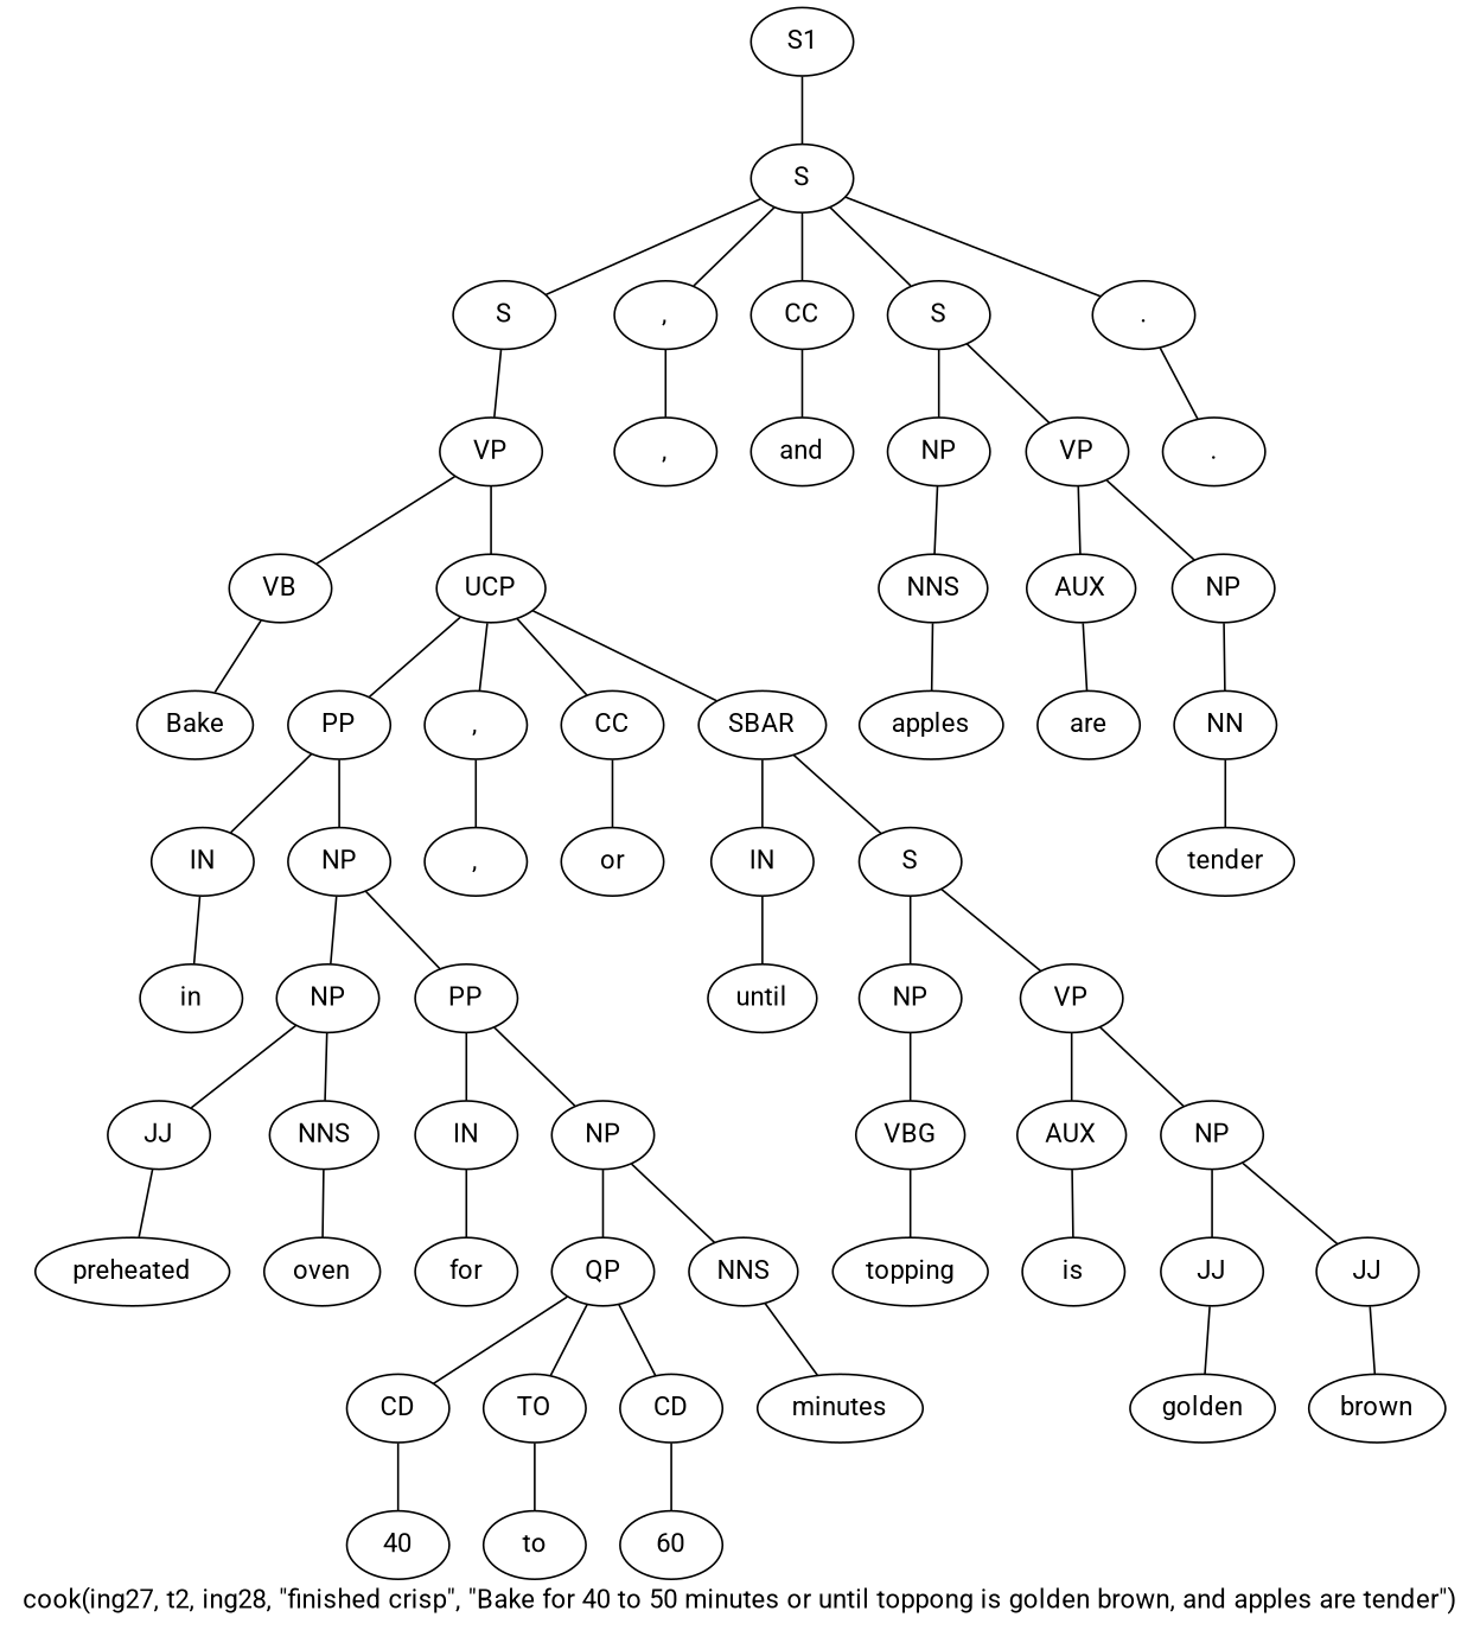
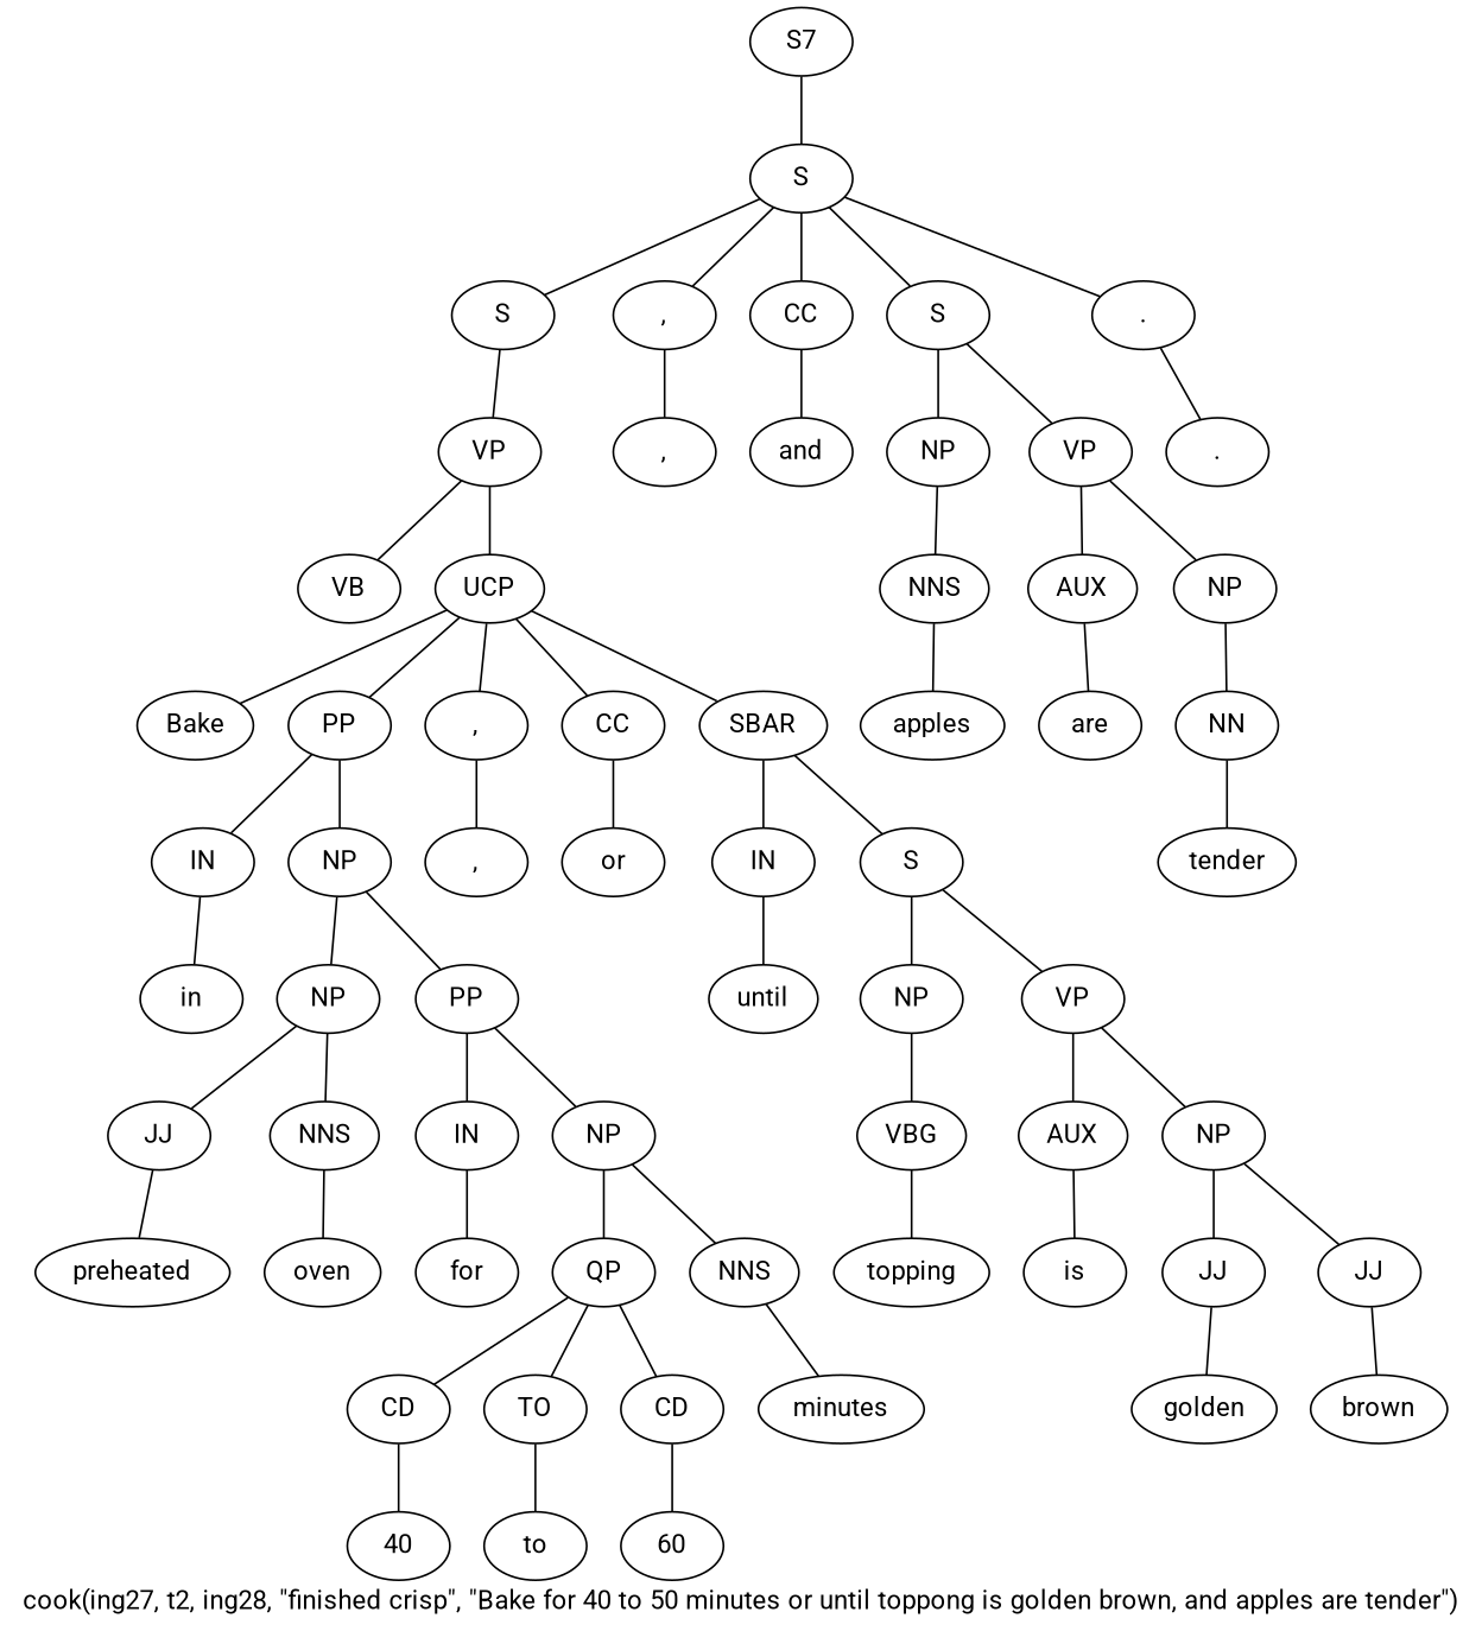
  graph {
    fontname=Roboto
    label="cook(ing27, t2, ing28, \"finished crisp\", \"Bake for 40 to 50 minutes or until toppong is golden brown, and apples are tender\")"
    node [fontname=Roboto]
    edge [fontname=Roboto]
-   n1 [label=S1]
+   n1 [label=S7]
    n2 [label=S]
    n3 [label=S]
    n4 [label=","]
    n5 [label=CC]
    n6 [label=S]
    n7 [label="."]
    n8 [label=VP]
    n9 [label=","]
    n10 [label=and]
    n11 [label=NP]
    n12 [label=VP]
    n13 [label="."]
    n14 [label=VB]
    n15 [label=UCP]
    n16 [label=Bake]
    n17 [label=PP]
    n18 [label=","]
    n19 [label=CC]
    n20 [label=SBAR]
    n21 [label=IN]
    n22 [label=NP]
    n23 [label=","]
    n24 [label=or]
    n25 [label=IN]
    n26 [label=S]
    n27 [label=in]
    n28 [label=NP]
    n29 [label=PP]
    n30 [label=JJ]
    n31 [label=NNS]
    n32 [label=IN]
    n33 [label=NP]
    n34 [label=preheated]
    n35 [label=oven]
    n36 [label=for]
    n37 [label=QP]
    n38 [label=NNS]
    n39 [label=CD]
    n40 [label=TO]
    n41 [label=CD]
    n42 [label=minutes]
    n43 [label=40]
    n44 [label=to]
    n45 [label=60]
    n46 [label=until]
    n47 [label=NP]
    n48 [label=VP]
    n49 [label=VBG]
    n50 [label=AUX]
    n51 [label=NP]
    n52 [label=topping]
    n53 [label=is]
    n54 [label=JJ]
    n55 [label=JJ]
    n56 [label=golden]
    n57 [label=brown]
    n58 [label=NNS]
    n59 [label=AUX]
    n60 [label=NP]
    n61 [label=apples]
    n62 [label=are]
    n63 [label=NN]
    n64 [label=tender]
    n1 -- n2
    n2 -- n3
    n2 -- n4
    n2 -- n5
    n2 -- n6
    n2 -- n7
    n3 -- n8
    n4 -- n9
    n5 -- n10
    n6 -- n11
    n6 -- n12
    n7 -- n13
    n8 -- n14
    n8 -- n15
    n11 -- n58
    n12 -- n59
    n12 -- n60
-   n14 -- n16
+   n15 -- n16
    n15 -- n17
    n15 -- n18
    n15 -- n19
    n15 -- n20
    n17 -- n21
    n17 -- n22
    n18 -- n23
    n19 -- n24
    n20 -- n25
    n20 -- n26
    n21 -- n27
    n22 -- n28
    n22 -- n29
    n25 -- n46
    n26 -- n47
    n26 -- n48
    n28 -- n30
    n28 -- n31
    n29 -- n32
    n29 -- n33
    n30 -- n34
    n31 -- n35
    n32 -- n36
    n33 -- n37
    n33 -- n38
    n37 -- n39
    n37 -- n40
    n37 -- n41
    n38 -- n42
    n39 -- n43
    n40 -- n44
    n41 -- n45
    n47 -- n49
    n48 -- n50
    n48 -- n51
    n49 -- n52
    n50 -- n53
    n51 -- n54
    n51 -- n55
    n54 -- n56
    n55 -- n57
    n58 -- n61
    n59 -- n62
    n60 -- n63
    n63 -- n64
  }
